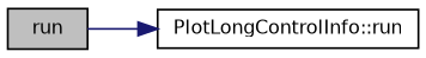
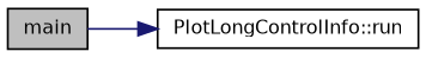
  digraph {
    rankdir=LR
    node [color=black fontname=Helvetica fontsize=10 shape=record style=filled]
-   n1 [fillcolor=grey75 fontcolor=black height=0.2 label=run width=0.4]
+   n1 [fillcolor=grey75 fontcolor=black height=0.2 label=main width=0.4]
    n2 [fillcolor=white height=0.2 label="PlotLongControlInfo::run" width=0.4]
    n1 -> n2 [color=midnightblue fontname=Helvetica fontsize=10 labelfontname=Helvetica labelfontsize=10 style=solid]
  }
